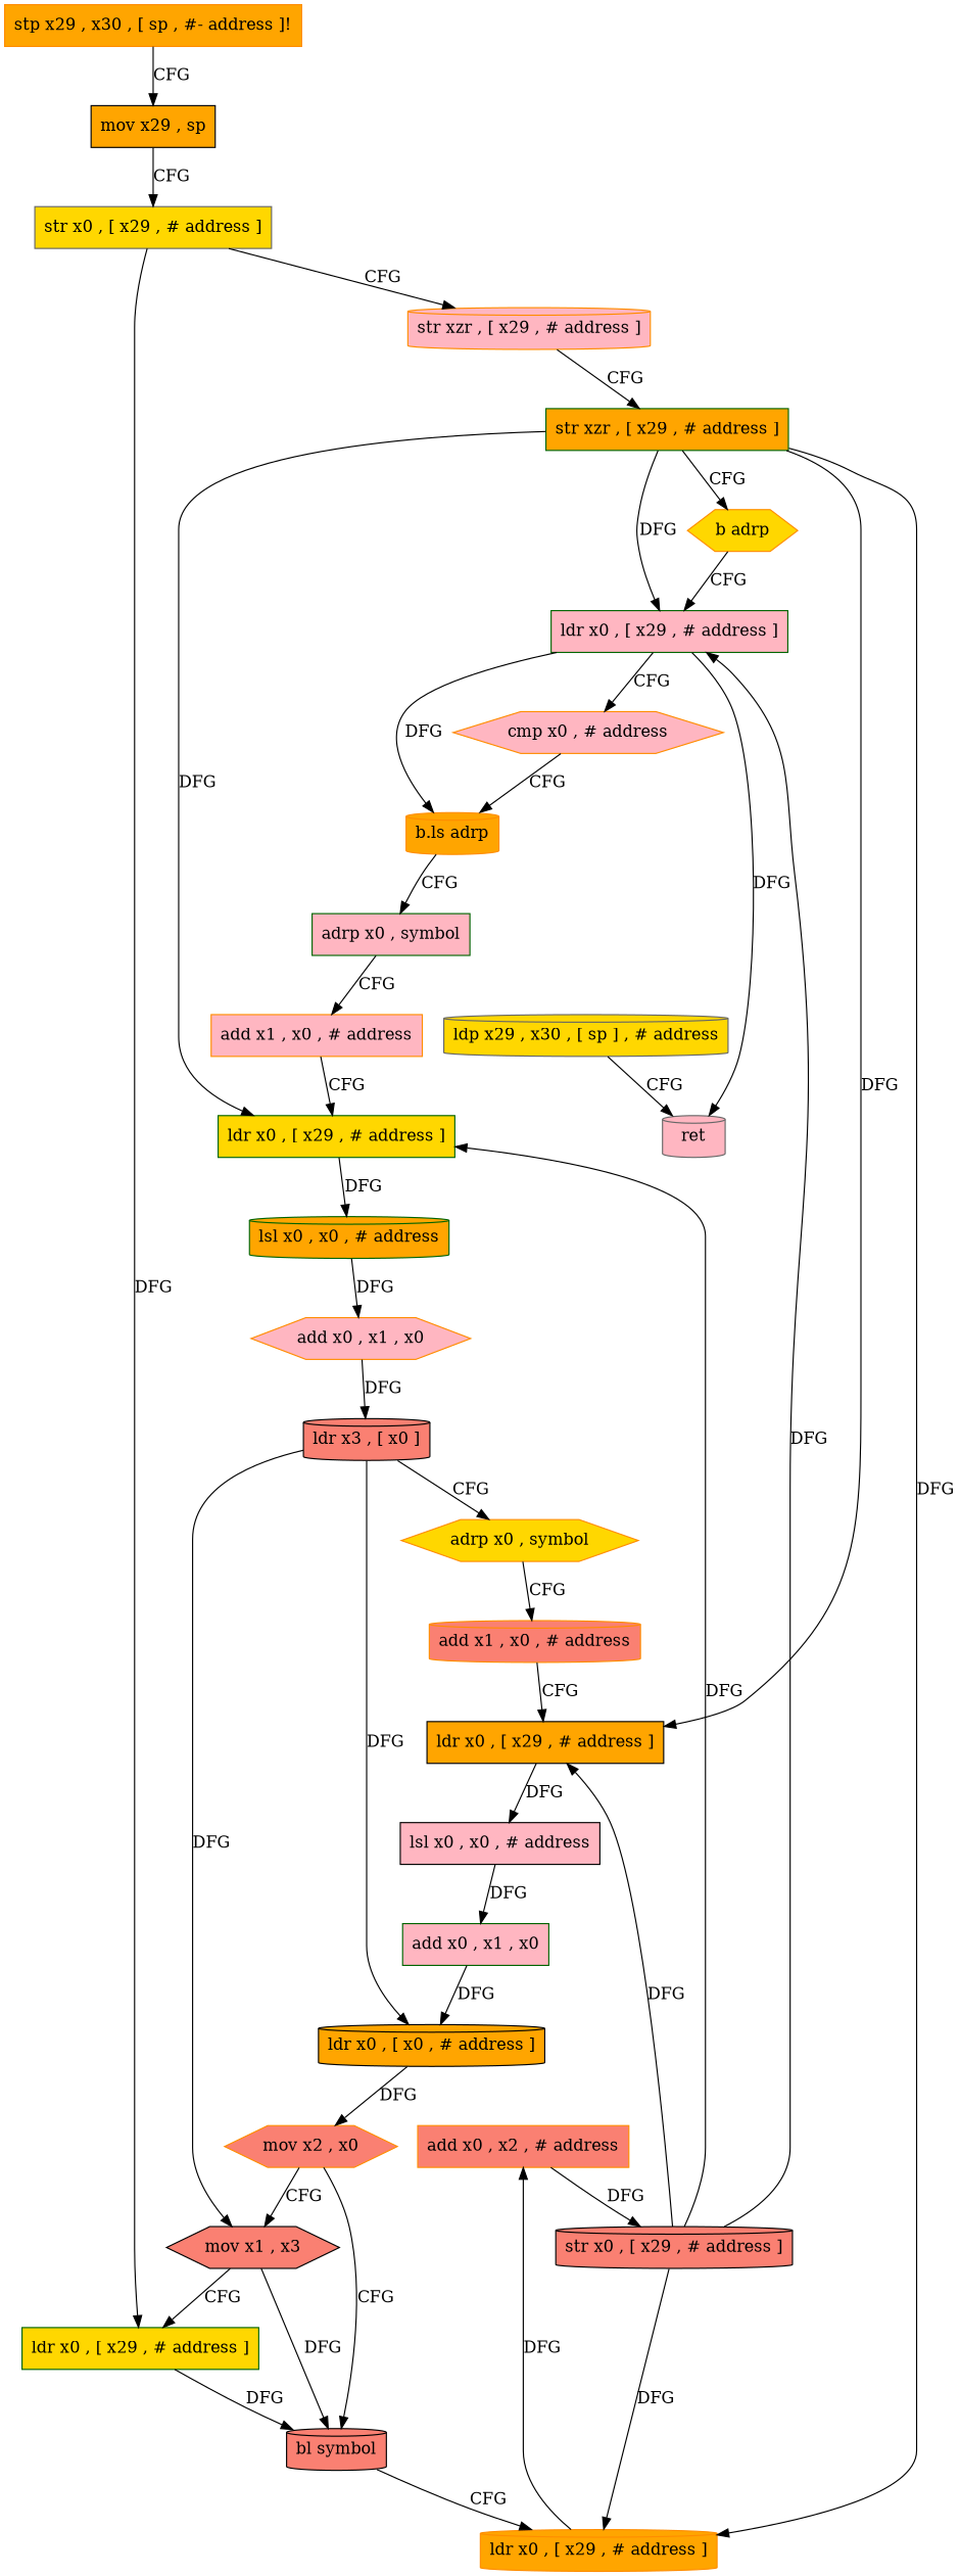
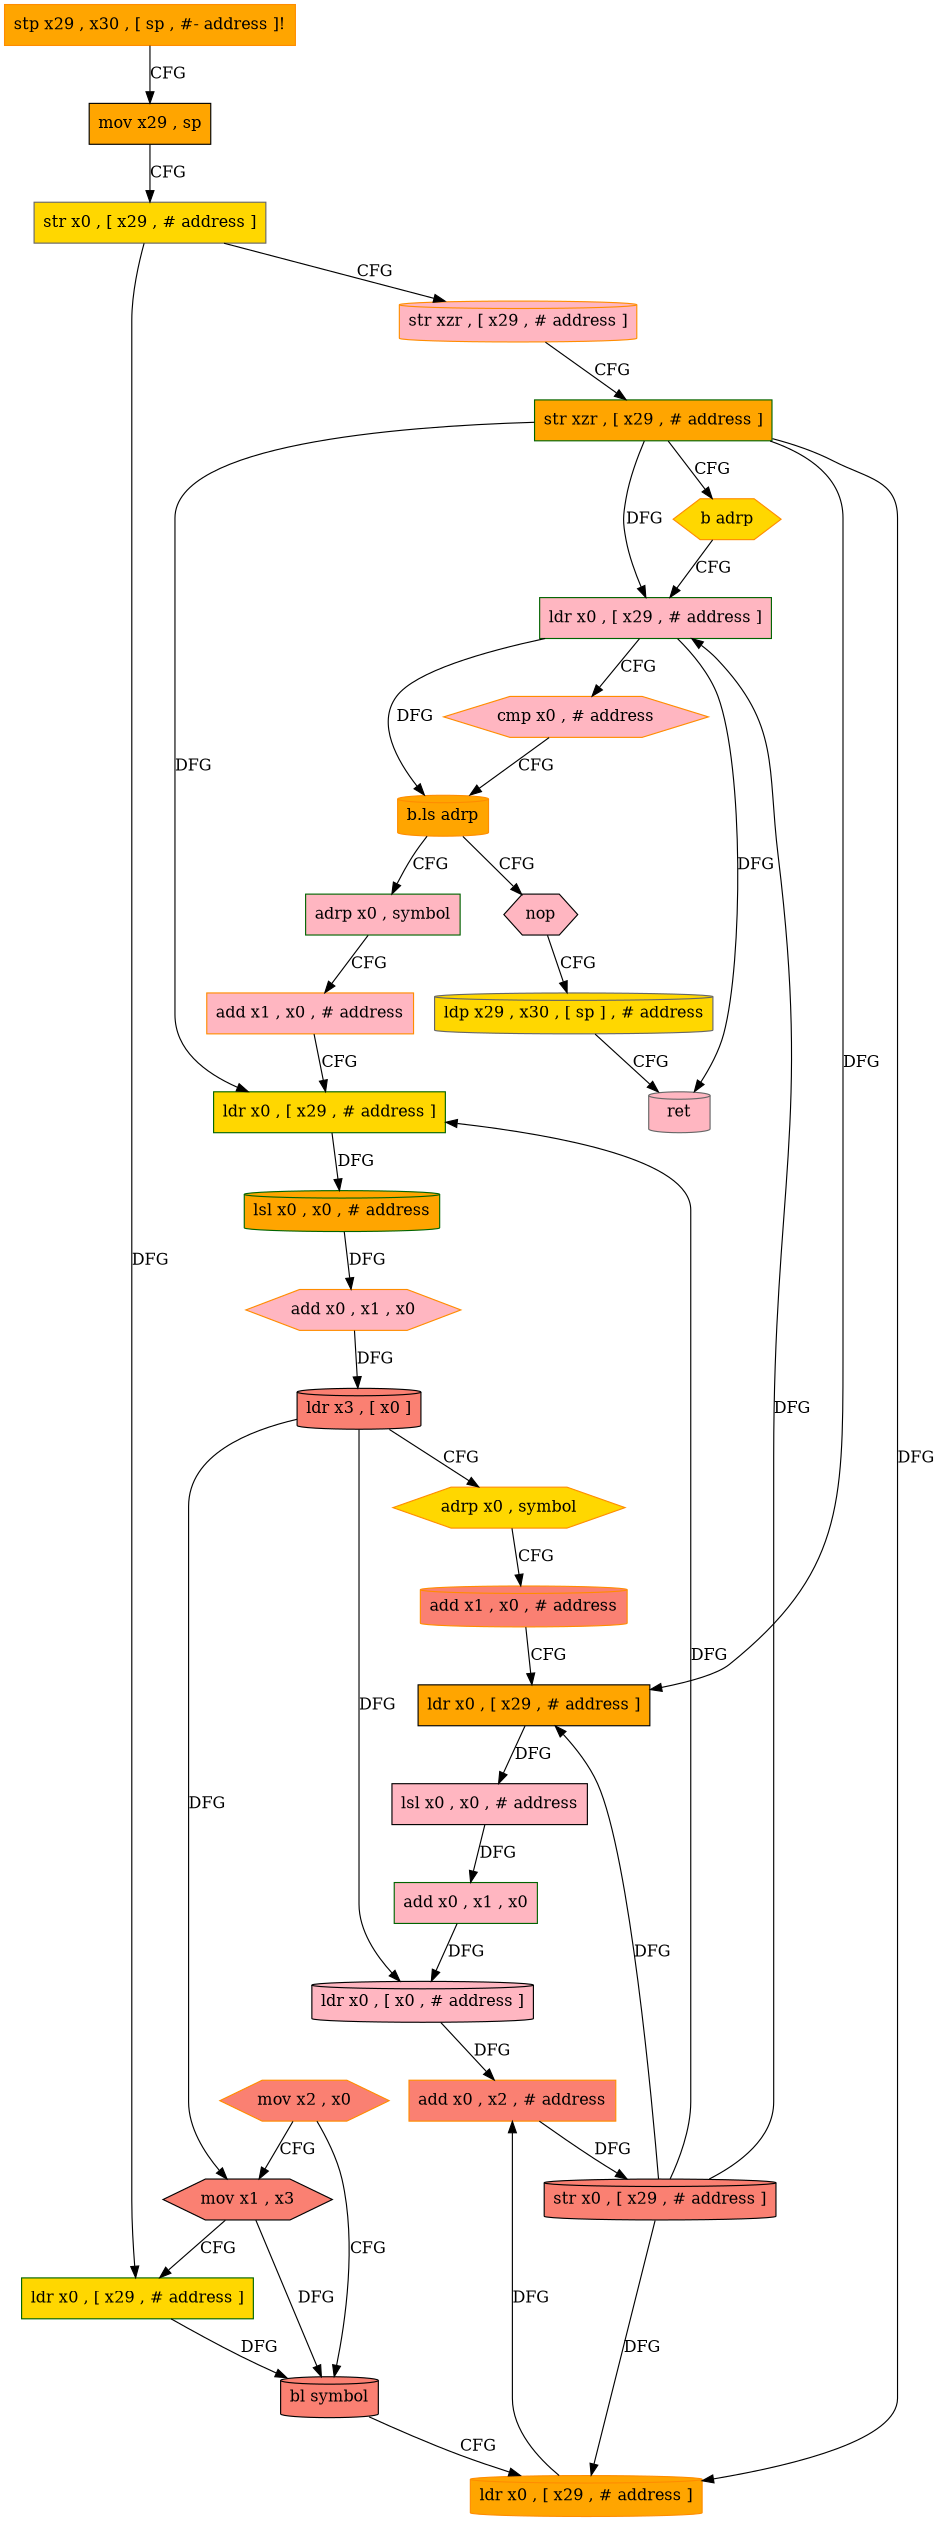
  digraph {
    node [color=darkorange fillcolor=lightpink shape=box style=filled]
    n1 [fillcolor=orange label="stp x29 , x30 , [ sp , #- address ]!"]
    n2 [color=black fillcolor=orange label="mov x29 , sp"]
    n3 [color=gray40 fillcolor=gold label="str x0 , [ x29 , # address ]"]
    n4 [label="str xzr , [ x29 , # address ]" shape=cylinder]
    n5 [color=darkgreen fillcolor=gold label="ldr x0 , [ x29 , # address ]"]
    n6 [color=darkgreen fillcolor=orange label="str xzr , [ x29 , # address ]"]
    n7 [color=black fillcolor=salmon label="bl symbol" shape=cylinder]
    n8 [fillcolor=gold label="b adrp" shape=hexagon]
    n9 [color=darkgreen label="ldr x0 , [ x29 , # address ]"]
    n10 [color=darkgreen fillcolor=gold label="ldr x0 , [ x29 , # address ]"]
    n11 [color=black fillcolor=orange label="ldr x0 , [ x29 , # address ]"]
    n12 [fillcolor=orange label="ldr x0 , [ x29 , # address ]" shape=cylinder]
    n13 [label="cmp x0 , # address" shape=hexagon]
    n14 [fillcolor=orange label="b.ls adrp" shape=cylinder]
    n15 [color=gray40 label=ret shape=cylinder]
    n16 [color=darkgreen fillcolor=orange label="lsl x0 , x0 , # address" shape=cylinder]
    n17 [color=black label="lsl x0 , x0 , # address"]
    n18 [fillcolor=salmon label="add x0 , x2 , # address"]
    n19 [color=darkgreen label="adrp x0 , symbol"]
+   n20 [color=black label=nop shape=hexagon]
    n21 [label="add x1 , x0 , # address"]
    n22 [color=gray40 fillcolor=gold label="ldp x29 , x30 , [ sp ] , # address" shape=cylinder]
    n23 [label="add x0 , x1 , x0" shape=hexagon]
    n24 [color=black fillcolor=salmon label="ldr x3 , [ x0 ]" shape=cylinder]
    n25 [fillcolor=gold label="adrp x0 , symbol" shape=hexagon]
    n26 [color=black fillcolor=salmon label="mov x1 , x3" shape=hexagon]
-   n27 [color=black fillcolor=orange label="ldr x0 , [ x0 , # address ]" shape=cylinder]
+   n27 [color=black label="ldr x0 , [ x0 , # address ]" shape=cylinder]
    n28 [fillcolor=salmon label="add x1 , x0 , # address" shape=cylinder]
    n29 [color=darkgreen label="add x0 , x1 , x0"]
    n30 [fillcolor=salmon label="mov x2 , x0" shape=hexagon]
    n31 [color=black fillcolor=salmon label="str x0 , [ x29 , # address ]" shape=cylinder]
    n1 -> n2 [label=CFG]
    n2 -> n3 [label=CFG]
    n3 -> n4 [label=CFG]
    n3 -> n5 [label=DFG]
    n4 -> n6 [label=CFG]
    n5 -> n7 [label=DFG]
    n6 -> n8 [label=CFG]
    n6 -> n9 [label=DFG]
    n6 -> n10 [label=DFG]
    n6 -> n11 [label=DFG]
    n6 -> n12 [label=DFG]
    n7 -> n12 [label=CFG]
    n8 -> n9 [label=CFG]
    n9 -> n13 [label=CFG]
    n9 -> n14 [label=DFG]
    n9 -> n15 [label=DFG]
    n10 -> n16 [label=DFG]
    n11 -> n17 [label=DFG]
    n12 -> n18 [label=DFG]
    n13 -> n14 [label=CFG]
    n14 -> n19 [label=CFG]
+   n14 -> n20 [label=CFG]
    n16 -> n23 [label=DFG]
    n17 -> n29 [label=DFG]
    n18 -> n31 [label=DFG]
    n19 -> n21 [label=CFG]
+   n20 -> n22 [label=CFG]
    n21 -> n10 [label=CFG]
    n22 -> n15 [label=CFG]
    n23 -> n24 [label=DFG]
    n24 -> n25 [label=CFG]
    n24 -> n26 [label=DFG]
    n24 -> n27 [label=DFG]
    n25 -> n28 [label=CFG]
    n26 -> n5 [label=CFG]
    n26 -> n7 [label=DFG]
-   n27 -> n30 [label=DFG]
+   n27 -> n18 [label=DFG]
    n28 -> n11 [label=CFG]
    n29 -> n27 [label=DFG]
    n30 -> n7 [label=CFG]
    n30 -> n26 [label=CFG]
    n31 -> n9 [label=DFG]
    n31 -> n10 [label=DFG]
    n31 -> n11 [label=DFG]
    n31 -> n12 [label=DFG]
  }
